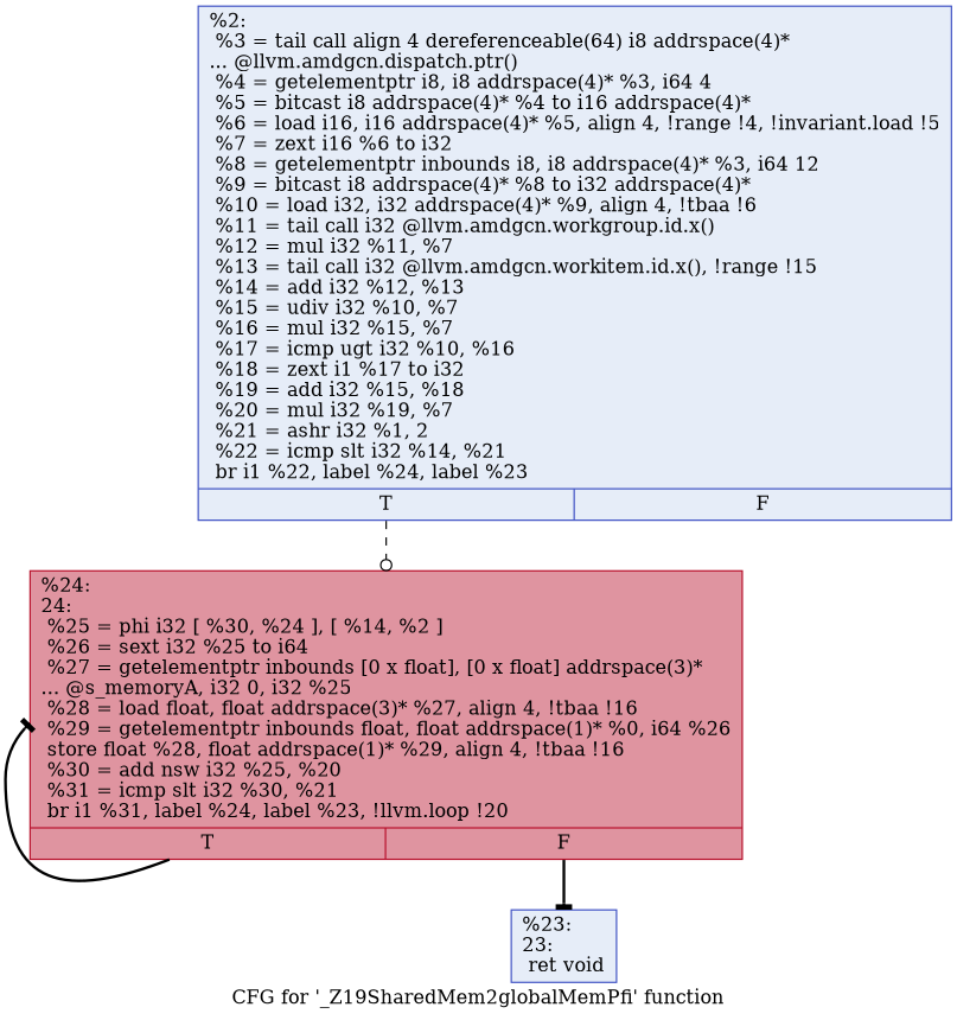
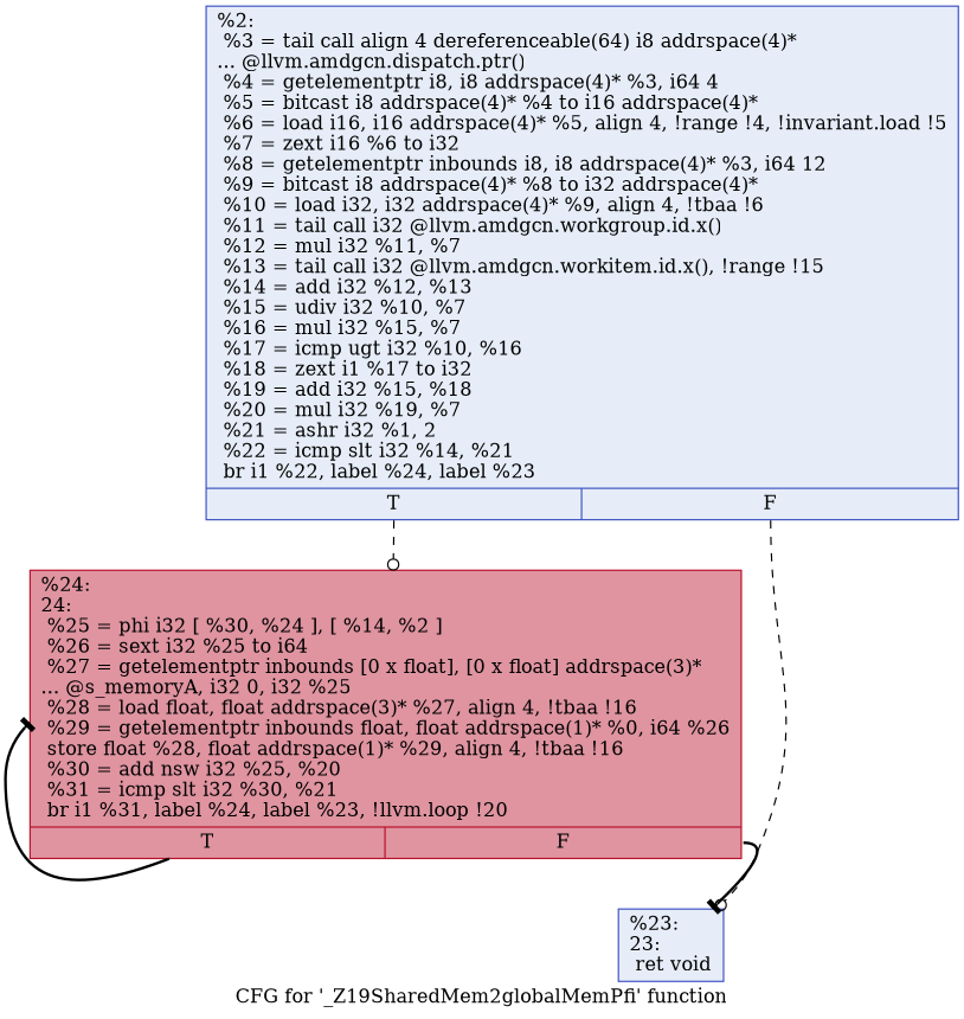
  digraph {
    label="CFG for '_Z19SharedMem2globalMemPfi' function"
    node [color="#3d50c3ff" fillcolor="#c7d7f070" shape=record style=filled]
    edge [tailport=s0 style=dashed arrowhead=odot]
    n1 [label="{%2:\l  %3 = tail call align 4 dereferenceable(64) i8 addrspace(4)*\l... @llvm.amdgcn.dispatch.ptr()\l  %4 = getelementptr i8, i8 addrspace(4)* %3, i64 4\l  %5 = bitcast i8 addrspace(4)* %4 to i16 addrspace(4)*\l  %6 = load i16, i16 addrspace(4)* %5, align 4, !range !4, !invariant.load !5\l  %7 = zext i16 %6 to i32\l  %8 = getelementptr inbounds i8, i8 addrspace(4)* %3, i64 12\l  %9 = bitcast i8 addrspace(4)* %8 to i32 addrspace(4)*\l  %10 = load i32, i32 addrspace(4)* %9, align 4, !tbaa !6\l  %11 = tail call i32 @llvm.amdgcn.workgroup.id.x()\l  %12 = mul i32 %11, %7\l  %13 = tail call i32 @llvm.amdgcn.workitem.id.x(), !range !15\l  %14 = add i32 %12, %13\l  %15 = udiv i32 %10, %7\l  %16 = mul i32 %15, %7\l  %17 = icmp ugt i32 %10, %16\l  %18 = zext i1 %17 to i32\l  %19 = add i32 %15, %18\l  %20 = mul i32 %19, %7\l  %21 = ashr i32 %1, 2\l  %22 = icmp slt i32 %14, %21\l  br i1 %22, label %24, label %23\l|{<s0>T|<s1>F}}"]
    n2 [color="#b70d28ff" fillcolor="#b70d2870" label="{%24:\l24:                                               \l  %25 = phi i32 [ %30, %24 ], [ %14, %2 ]\l  %26 = sext i32 %25 to i64\l  %27 = getelementptr inbounds [0 x float], [0 x float] addrspace(3)*\l... @s_memoryA, i32 0, i32 %25\l  %28 = load float, float addrspace(3)* %27, align 4, !tbaa !16\l  %29 = getelementptr inbounds float, float addrspace(1)* %0, i64 %26\l  store float %28, float addrspace(1)* %29, align 4, !tbaa !16\l  %30 = add nsw i32 %25, %20\l  %31 = icmp slt i32 %30, %21\l  br i1 %31, label %24, label %23, !llvm.loop !20\l|{<s0>T|<s1>F}}"]
    n3 [label="{%23:\l23:                                               \l  ret void\l}"]
    n1 -> n2
+   n1 -> n3 [tailport=s1]
    n2 -> n2 [style=bold arrowhead=tee]
    n2 -> n3 [tailport=s1 style=bold arrowhead=tee]
  }
